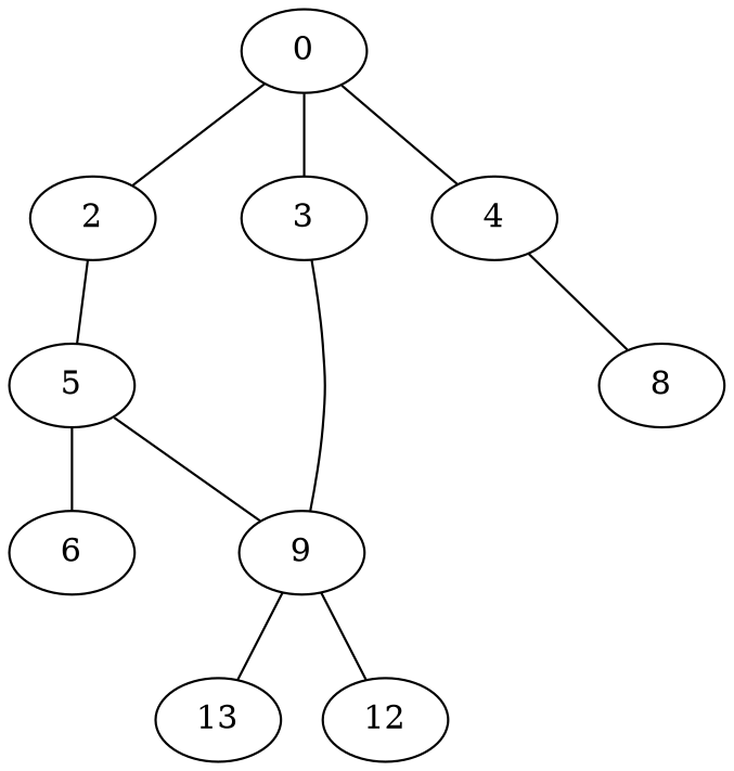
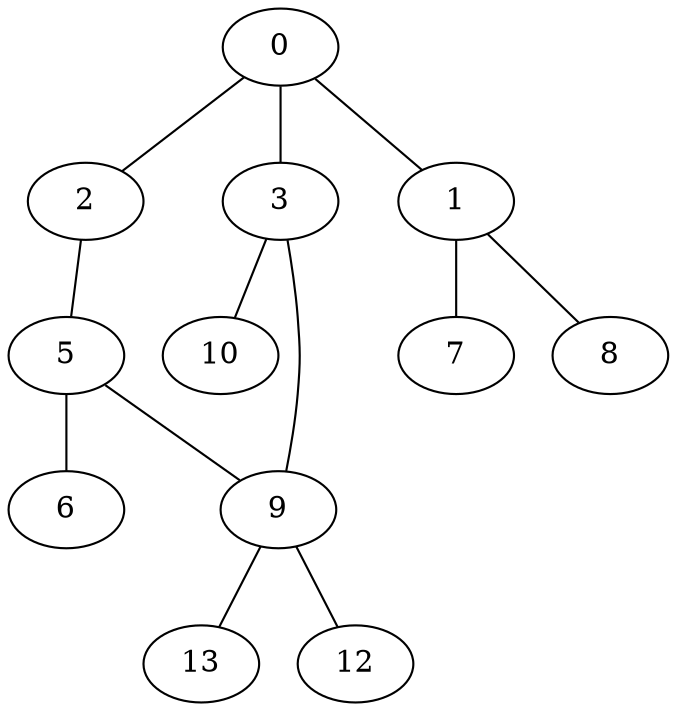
  graph {
    node [chem=C]
    edge [valence=1]
    n1 [label=0]
    2 [chem=S]
    3
-   4 [chem=N]
+   4 [chem=N label=1]
    5
+   10 [chem=H]
    9 [chem=N]
+   7 [chem=O]
    8 [chem=O]
    6 [chem=N]
    n11 [chem=H label=13]
    12 [chem=H]
    n1 -- 2
    n1 -- 3 [valence=2]
    n1 -- 4
    2 -- 5
+   3 -- 10
    3 -- 9
+   4 -- 7 [valence=2]
    4 -- 8
    5 -- 9
    5 -- 6 [valence=2]
    9 -- n11
    9 -- 12
  }
